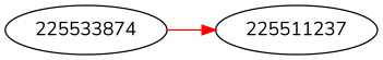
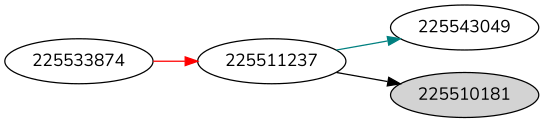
  strict digraph {
    fontname=Nunito
    rankdir=LR
    node [fillcolor=white fontname=Nunito style=filled]
    edge [fontname=Nunito]
    n1 [label=225533874]
    225511237
+   225543049
+   225510181 [fillcolor=lightgrey]
    n1 -> 225511237 [color=red]
+   225511237 -> 225543049 [color=teal]
+   225511237 -> 225510181 [color=black]
  }
